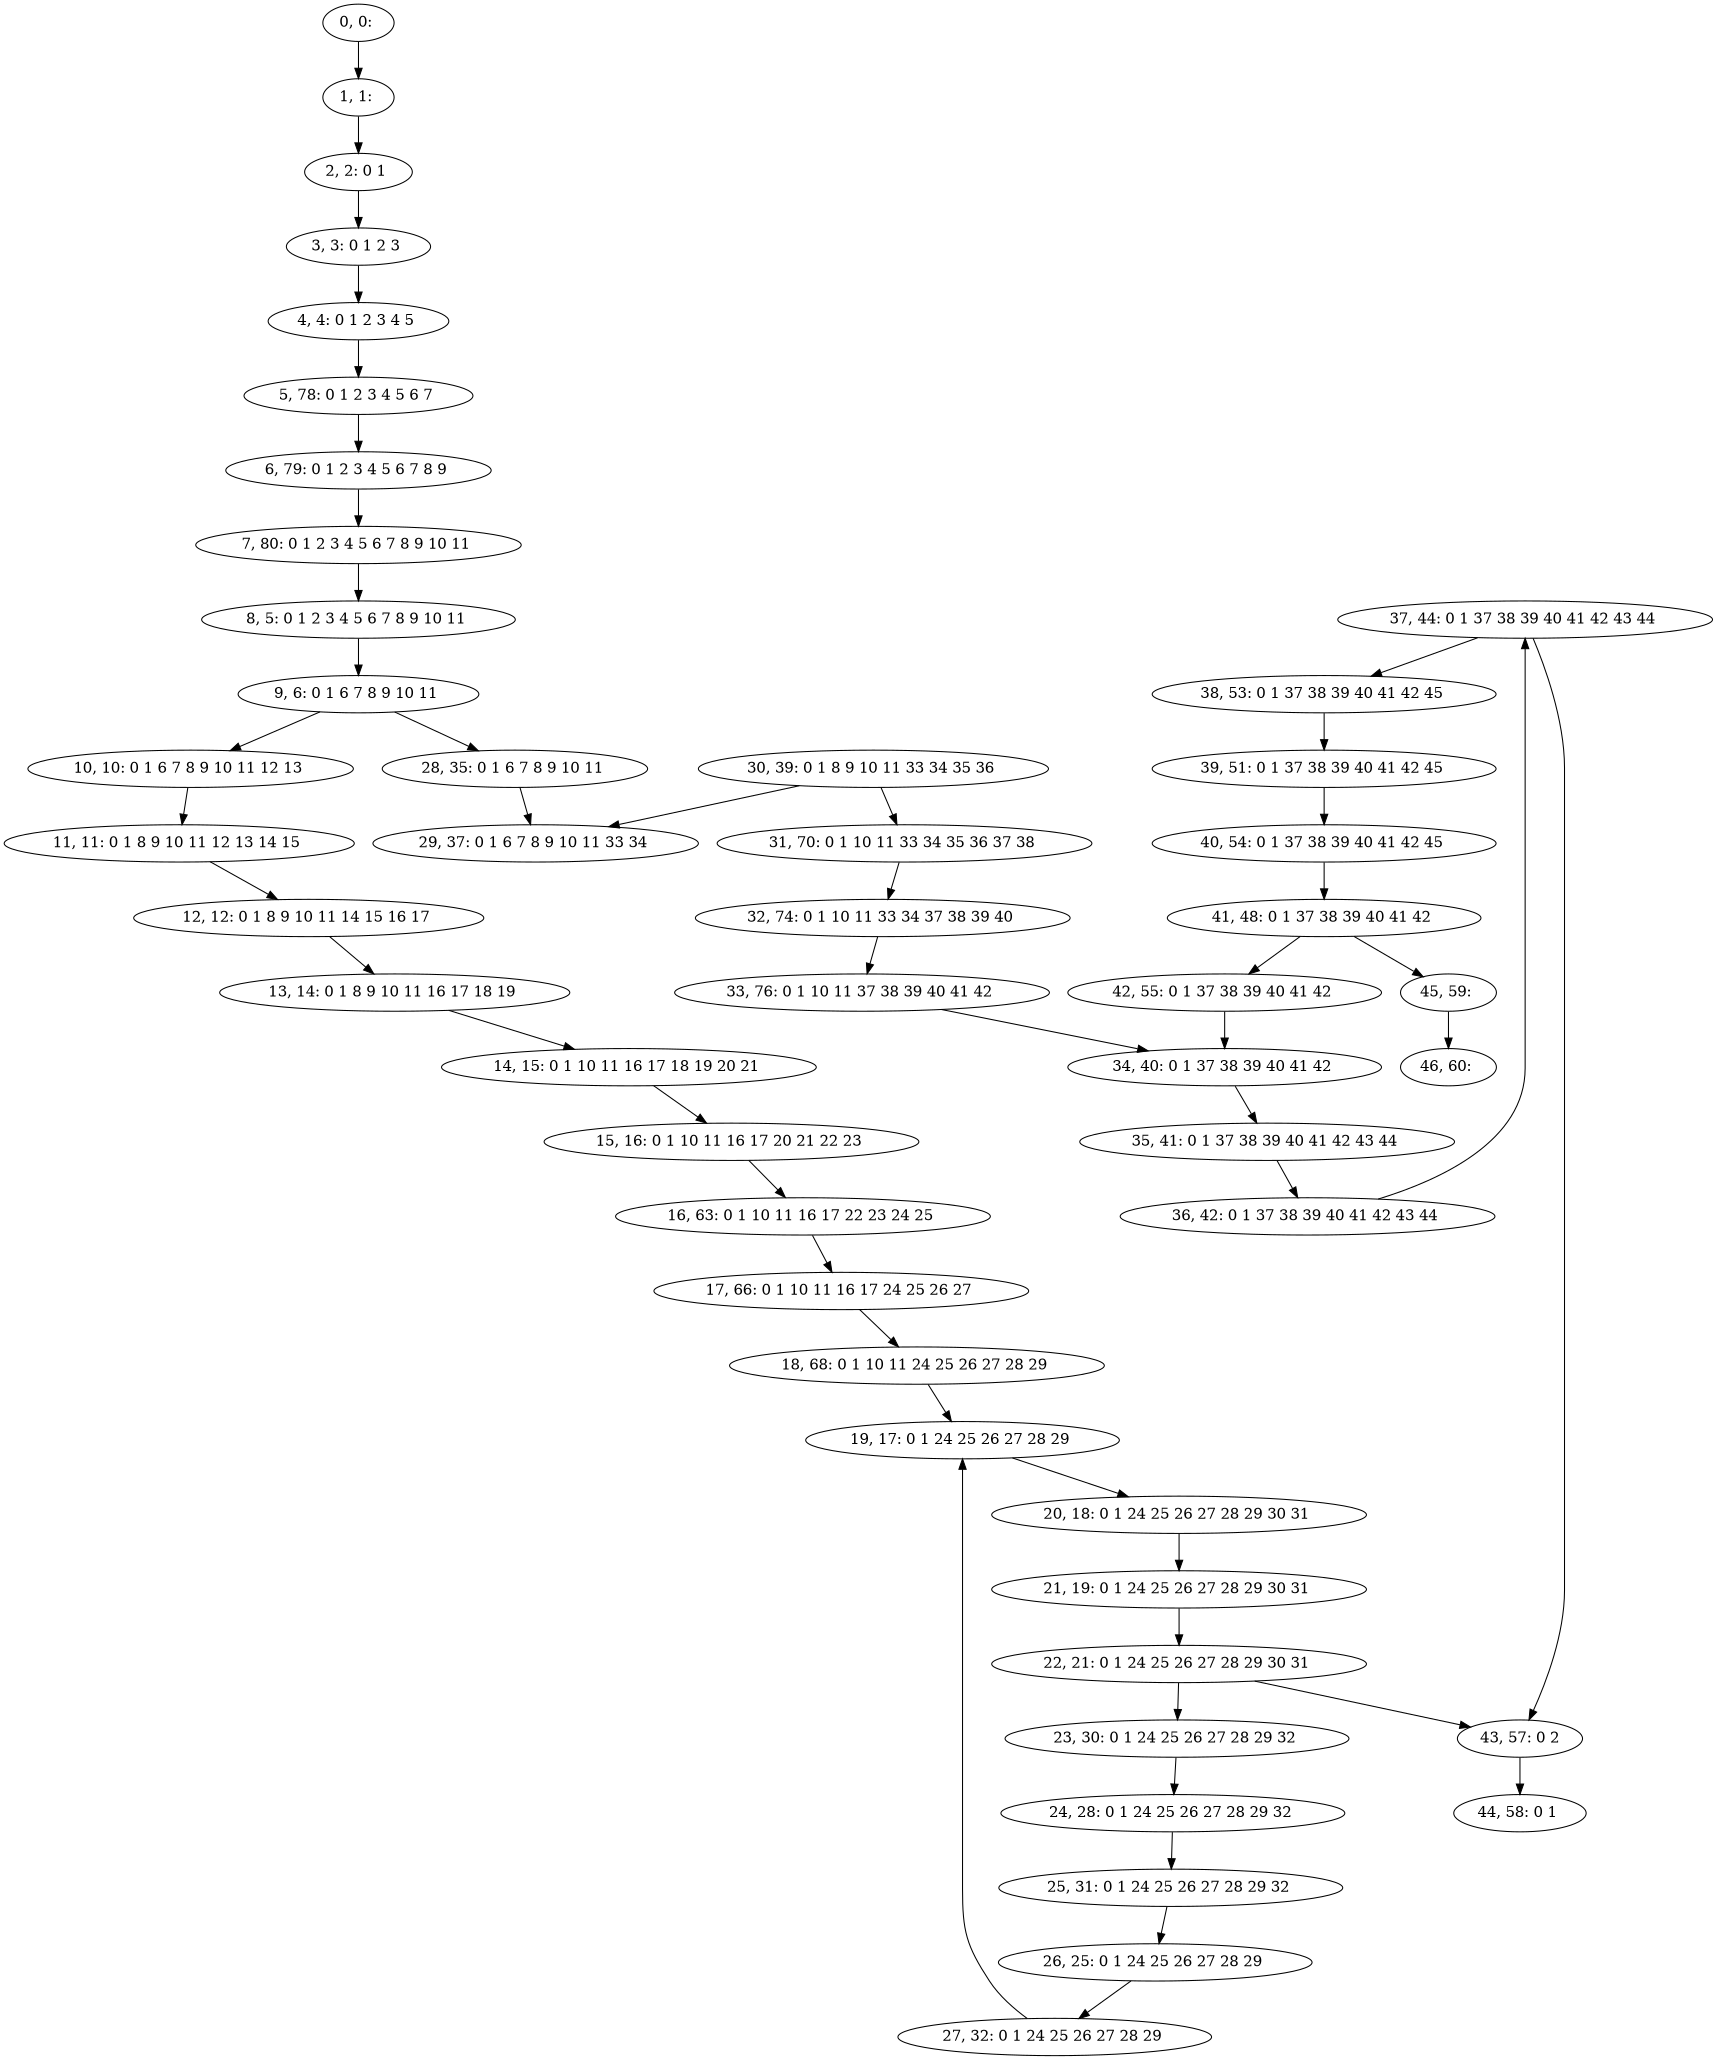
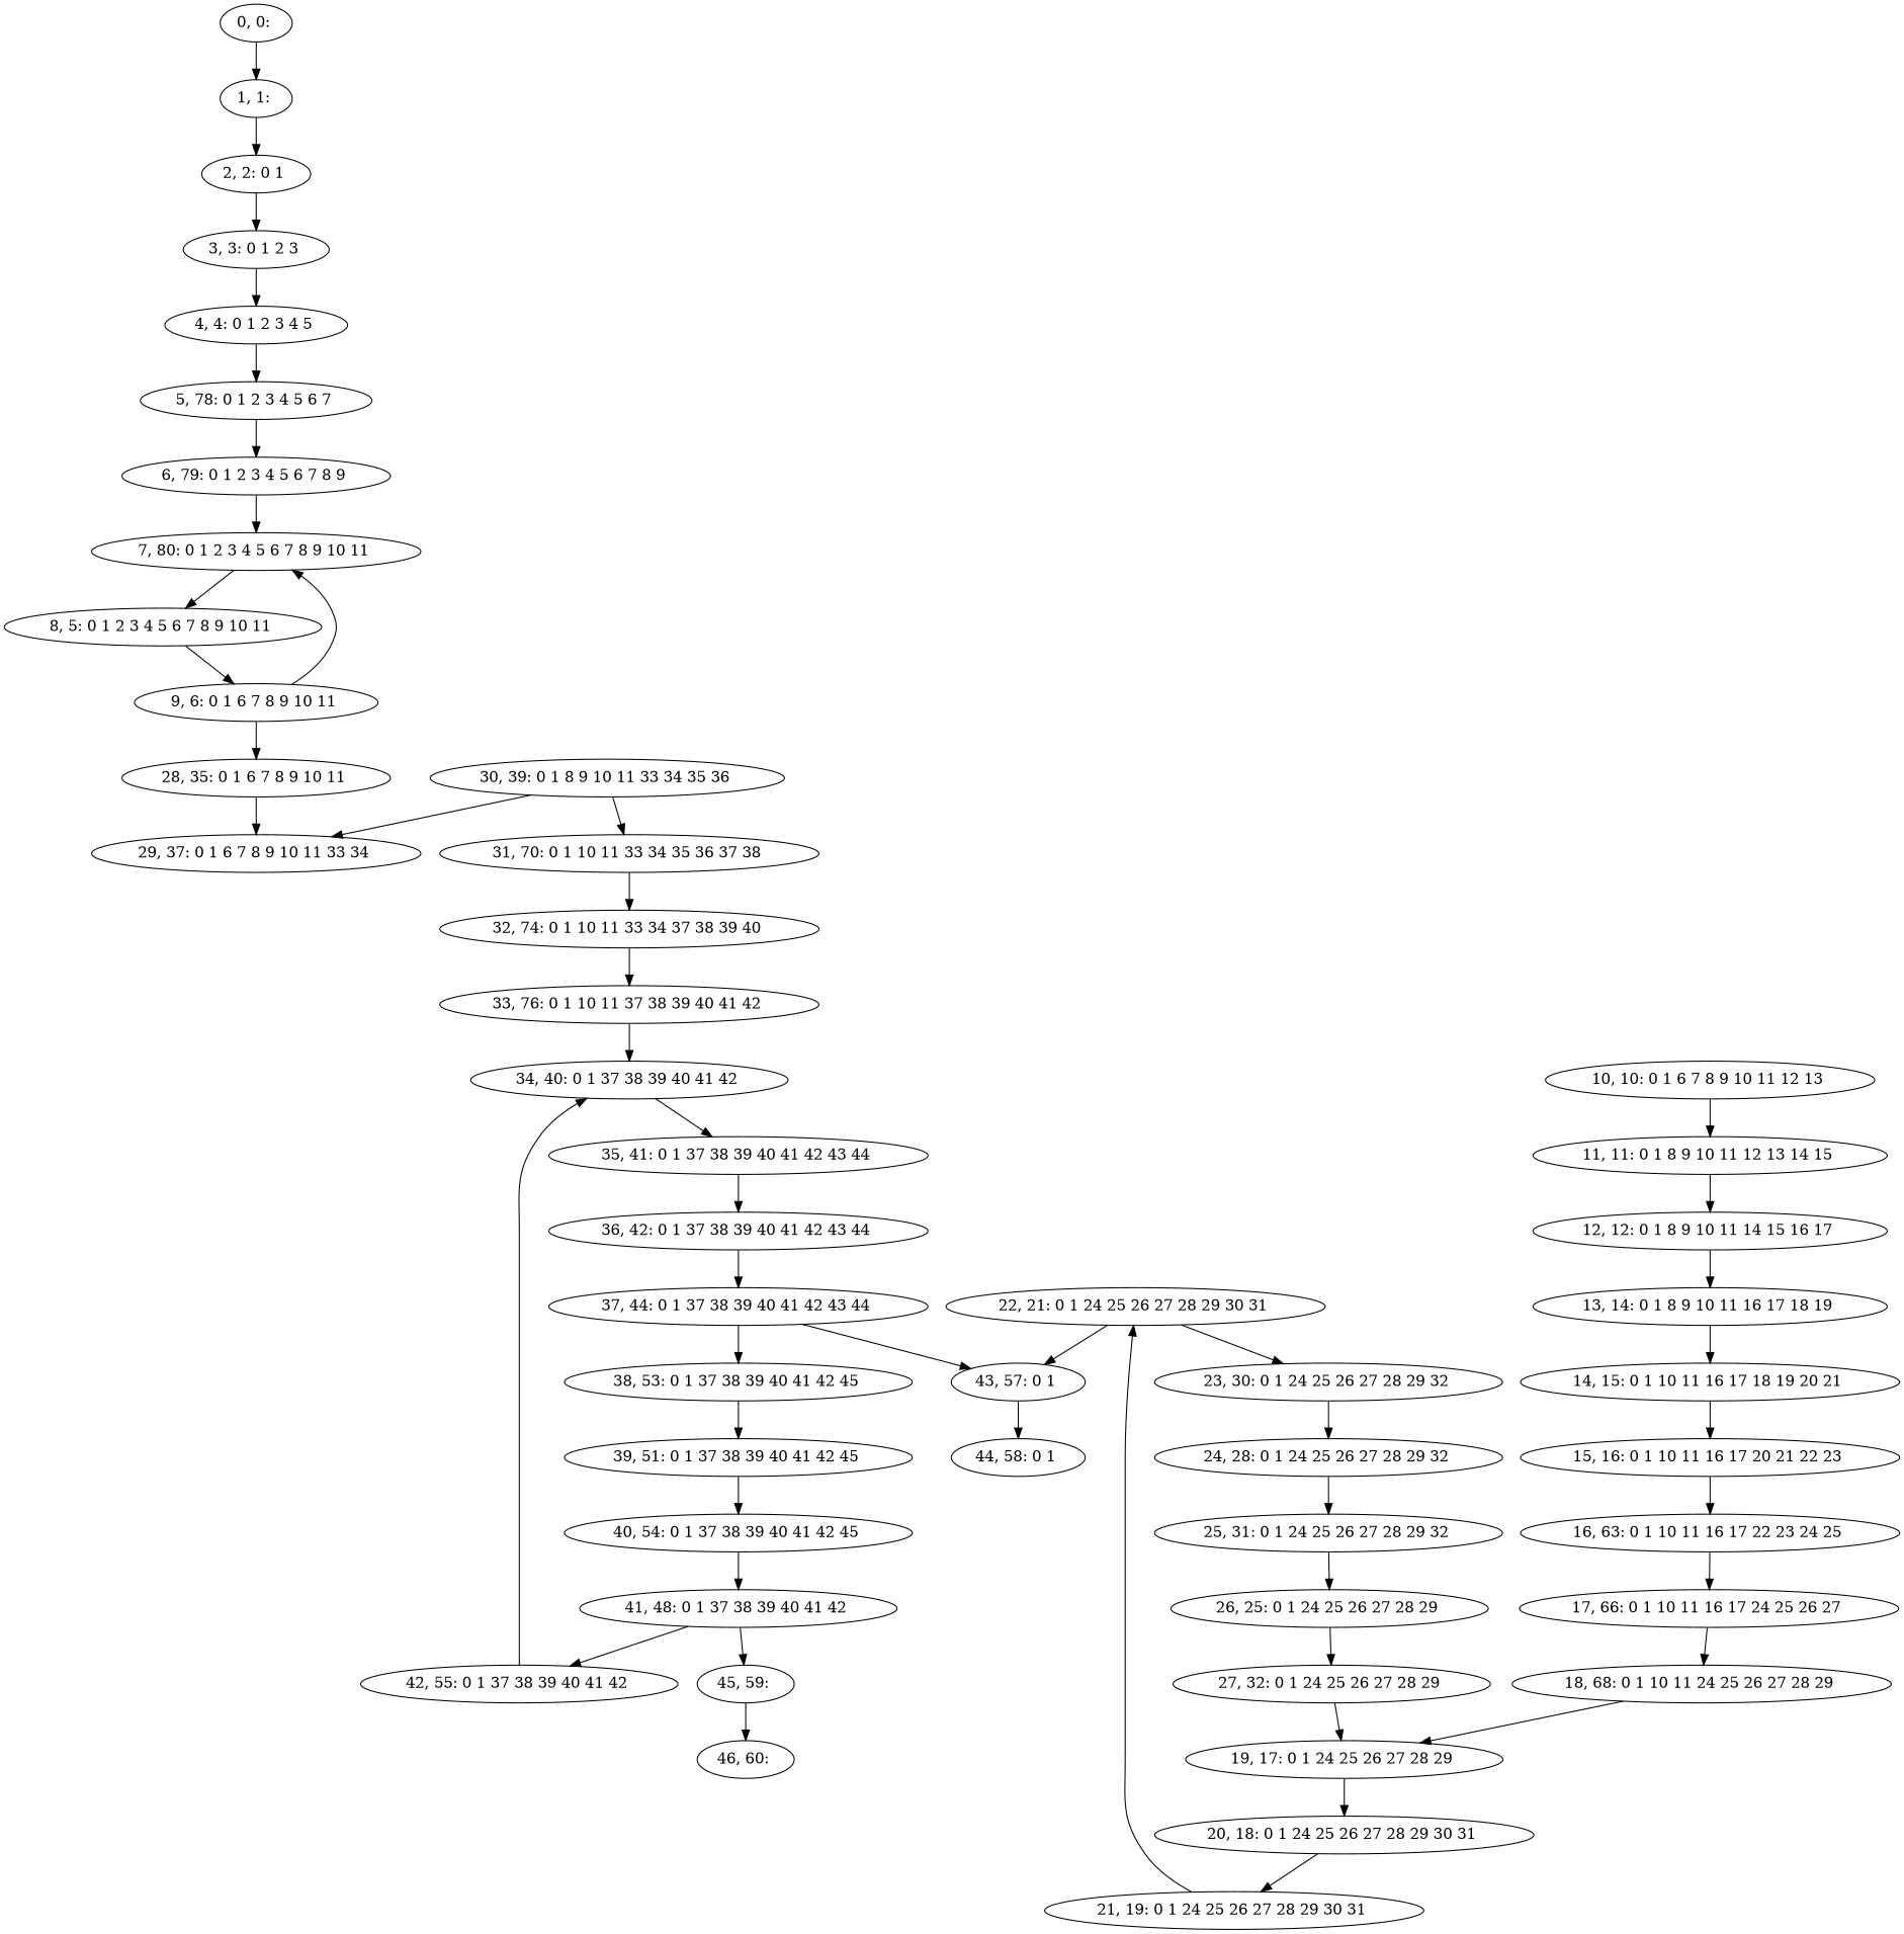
  digraph {
    n1 [label="0, 0: "]
    n2 [label="1, 1: "]
    n3 [label="2, 2: 0 1 "]
    n4 [label="3, 3: 0 1 2 3 "]
    n5 [label="4, 4: 0 1 2 3 4 5 "]
    n6 [label="5, 78: 0 1 2 3 4 5 6 7 "]
    n7 [label="6, 79: 0 1 2 3 4 5 6 7 8 9 "]
    n8 [label="7, 80: 0 1 2 3 4 5 6 7 8 9 10 11 "]
    n9 [label="8, 5: 0 1 2 3 4 5 6 7 8 9 10 11 "]
    n10 [label="9, 6: 0 1 6 7 8 9 10 11 "]
    n11 [label="10, 10: 0 1 6 7 8 9 10 11 12 13 "]
    n12 [label="28, 35: 0 1 6 7 8 9 10 11 "]
    n13 [label="11, 11: 0 1 8 9 10 11 12 13 14 15 "]
    n14 [label="29, 37: 0 1 6 7 8 9 10 11 33 34 "]
    n15 [label="12, 12: 0 1 8 9 10 11 14 15 16 17 "]
    n16 [label="13, 14: 0 1 8 9 10 11 16 17 18 19 "]
    n17 [label="14, 15: 0 1 10 11 16 17 18 19 20 21 "]
    n18 [label="15, 16: 0 1 10 11 16 17 20 21 22 23 "]
    n19 [label="16, 63: 0 1 10 11 16 17 22 23 24 25 "]
    n20 [label="17, 66: 0 1 10 11 16 17 24 25 26 27 "]
    n21 [label="18, 68: 0 1 10 11 24 25 26 27 28 29 "]
    n22 [label="19, 17: 0 1 24 25 26 27 28 29 "]
    n23 [label="20, 18: 0 1 24 25 26 27 28 29 30 31 "]
    n24 [label="21, 19: 0 1 24 25 26 27 28 29 30 31 "]
    n25 [label="22, 21: 0 1 24 25 26 27 28 29 30 31 "]
    n26 [label="23, 30: 0 1 24 25 26 27 28 29 32 "]
-   n27 [label="43, 57: 0 2"]
+   n27 [label="43, 57: 0 1 "]
    n28 [label="24, 28: 0 1 24 25 26 27 28 29 32 "]
    n29 [label="44, 58: 0 1 "]
    n30 [label="25, 31: 0 1 24 25 26 27 28 29 32 "]
    n31 [label="26, 25: 0 1 24 25 26 27 28 29 "]
    n32 [label="27, 32: 0 1 24 25 26 27 28 29 "]
    n33 [label="30, 39: 0 1 8 9 10 11 33 34 35 36 "]
    n34 [label="31, 70: 0 1 10 11 33 34 35 36 37 38 "]
    n35 [label="32, 74: 0 1 10 11 33 34 37 38 39 40 "]
    n36 [label="33, 76: 0 1 10 11 37 38 39 40 41 42 "]
    n37 [label="34, 40: 0 1 37 38 39 40 41 42 "]
    n38 [label="35, 41: 0 1 37 38 39 40 41 42 43 44 "]
    n39 [label="36, 42: 0 1 37 38 39 40 41 42 43 44 "]
    n40 [label="37, 44: 0 1 37 38 39 40 41 42 43 44 "]
    n41 [label="38, 53: 0 1 37 38 39 40 41 42 45 "]
    n42 [label="39, 51: 0 1 37 38 39 40 41 42 45 "]
    n43 [label="40, 54: 0 1 37 38 39 40 41 42 45 "]
    n44 [label="41, 48: 0 1 37 38 39 40 41 42 "]
    n45 [label="42, 55: 0 1 37 38 39 40 41 42 "]
    n46 [label="45, 59: "]
    n47 [label="46, 60: "]
    n1 -> n2
    n2 -> n3
    n3 -> n4
    n4 -> n5
    n5 -> n6
    n6 -> n7
    n7 -> n8
    n8 -> n9
    n9 -> n10
-   n10 -> n11
+   n10 -> n8
    n10 -> n12
    n11 -> n13
    n12 -> n14
    n13 -> n15
    n15 -> n16
    n16 -> n17
    n17 -> n18
    n18 -> n19
    n19 -> n20
    n20 -> n21
    n21 -> n22
    n22 -> n23
    n23 -> n24
    n24 -> n25
    n25 -> n26
    n25 -> n27
    n26 -> n28
    n27 -> n29
    n28 -> n30
    n30 -> n31
    n31 -> n32
    n32 -> n22
    n33 -> n14
    n33 -> n34
    n34 -> n35
    n35 -> n36
    n36 -> n37
    n37 -> n38
    n38 -> n39
    n39 -> n40
    n40 -> n27
    n40 -> n41
    n41 -> n42
    n42 -> n43
    n43 -> n44
    n44 -> n45
    n44 -> n46
    n45 -> n37
    n46 -> n47
  }
